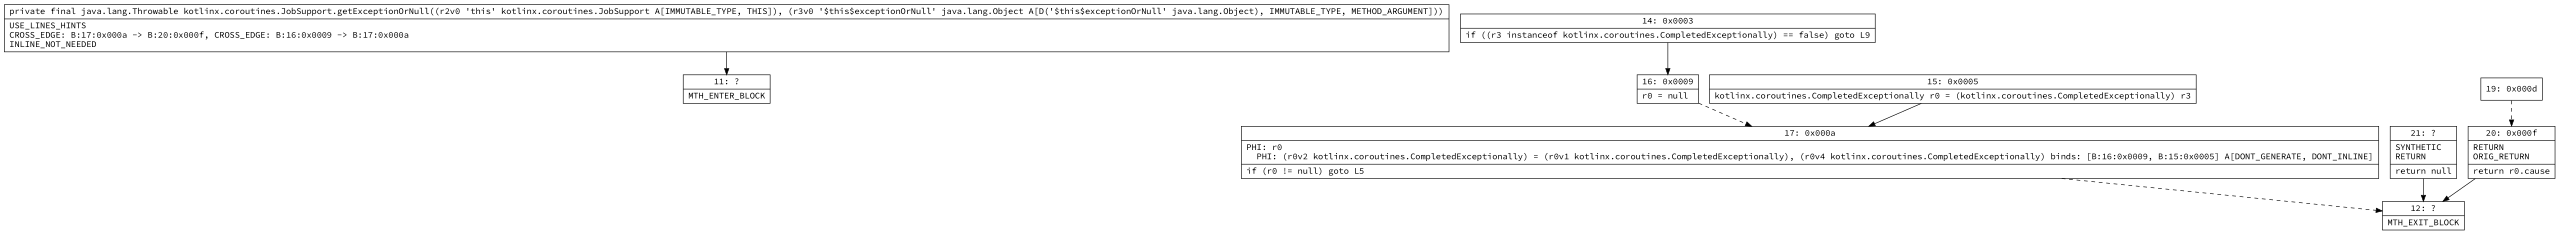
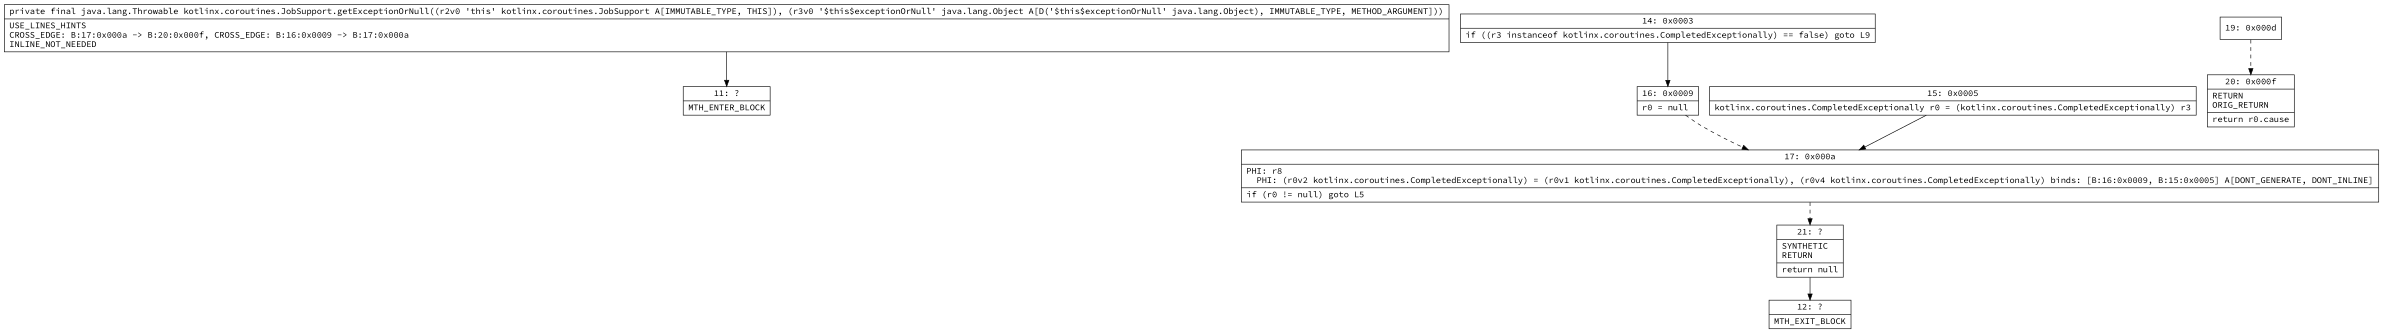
  digraph {
    fontname="Source Code Pro"
    node [fontname="Source Code Pro" shape=record]
    edge [fontname="Source Code Pro"]
    n1 [label="{11\:\ ?|MTH_ENTER_BLOCK\l}"]
    n2 [label="{14\:\ 0x0003|if ((r3 instanceof kotlinx.coroutines.CompletedExceptionally) == false) goto L9\l}"]
    n3 [label="{16\:\ 0x0009|r0 = null\l}"]
    n4 [label="{15\:\ 0x0005|kotlinx.coroutines.CompletedExceptionally r0 = (kotlinx.coroutines.CompletedExceptionally) r3\l}"]
-   n5 [label="{17\:\ 0x000a|PHI: r0 \l  PHI: (r0v2 kotlinx.coroutines.CompletedExceptionally) = (r0v1 kotlinx.coroutines.CompletedExceptionally), (r0v4 kotlinx.coroutines.CompletedExceptionally) binds: [B:16:0x0009, B:15:0x0005] A[DONT_GENERATE, DONT_INLINE]\l|if (r0 != null) goto L5\l}"]
+   n5 [label="{17\:\ 0x000a|PHI: r8 \l  PHI: (r0v2 kotlinx.coroutines.CompletedExceptionally) = (r0v1 kotlinx.coroutines.CompletedExceptionally), (r0v4 kotlinx.coroutines.CompletedExceptionally) binds: [B:16:0x0009, B:15:0x0005] A[DONT_GENERATE, DONT_INLINE]\l|if (r0 != null) goto L5\l}"]
    n6 [label="{21\:\ ?|SYNTHETIC\lRETURN\l|return null\l}"]
    n7 [label="{19\:\ 0x000d}"]
    n8 [label="{20\:\ 0x000f|RETURN\lORIG_RETURN\l|return r0.cause\l}"]
    n9 [label="{12\:\ ?|MTH_EXIT_BLOCK\l}"]
    n10 [label="{private final java.lang.Throwable kotlinx.coroutines.JobSupport.getExceptionOrNull((r2v0 'this' kotlinx.coroutines.JobSupport A[IMMUTABLE_TYPE, THIS]), (r3v0 '$this$exceptionOrNull' java.lang.Object A[D('$this$exceptionOrNull' java.lang.Object), IMMUTABLE_TYPE, METHOD_ARGUMENT]))  | USE_LINES_HINTS\lCROSS_EDGE: B:17:0x000a \-\> B:20:0x000f, CROSS_EDGE: B:16:0x0009 \-\> B:17:0x000a\lINLINE_NOT_NEEDED\l}"]
    n2 -> n3
    n3 -> n5 [style=dashed]
    n4 -> n5
-   n5 -> n9 [style=dashed]
+   n5 -> n6 [style=dashed]
    n6 -> n9
    n7 -> n8 [style=dashed]
-   n8 -> n9
    n10 -> n1
  }
